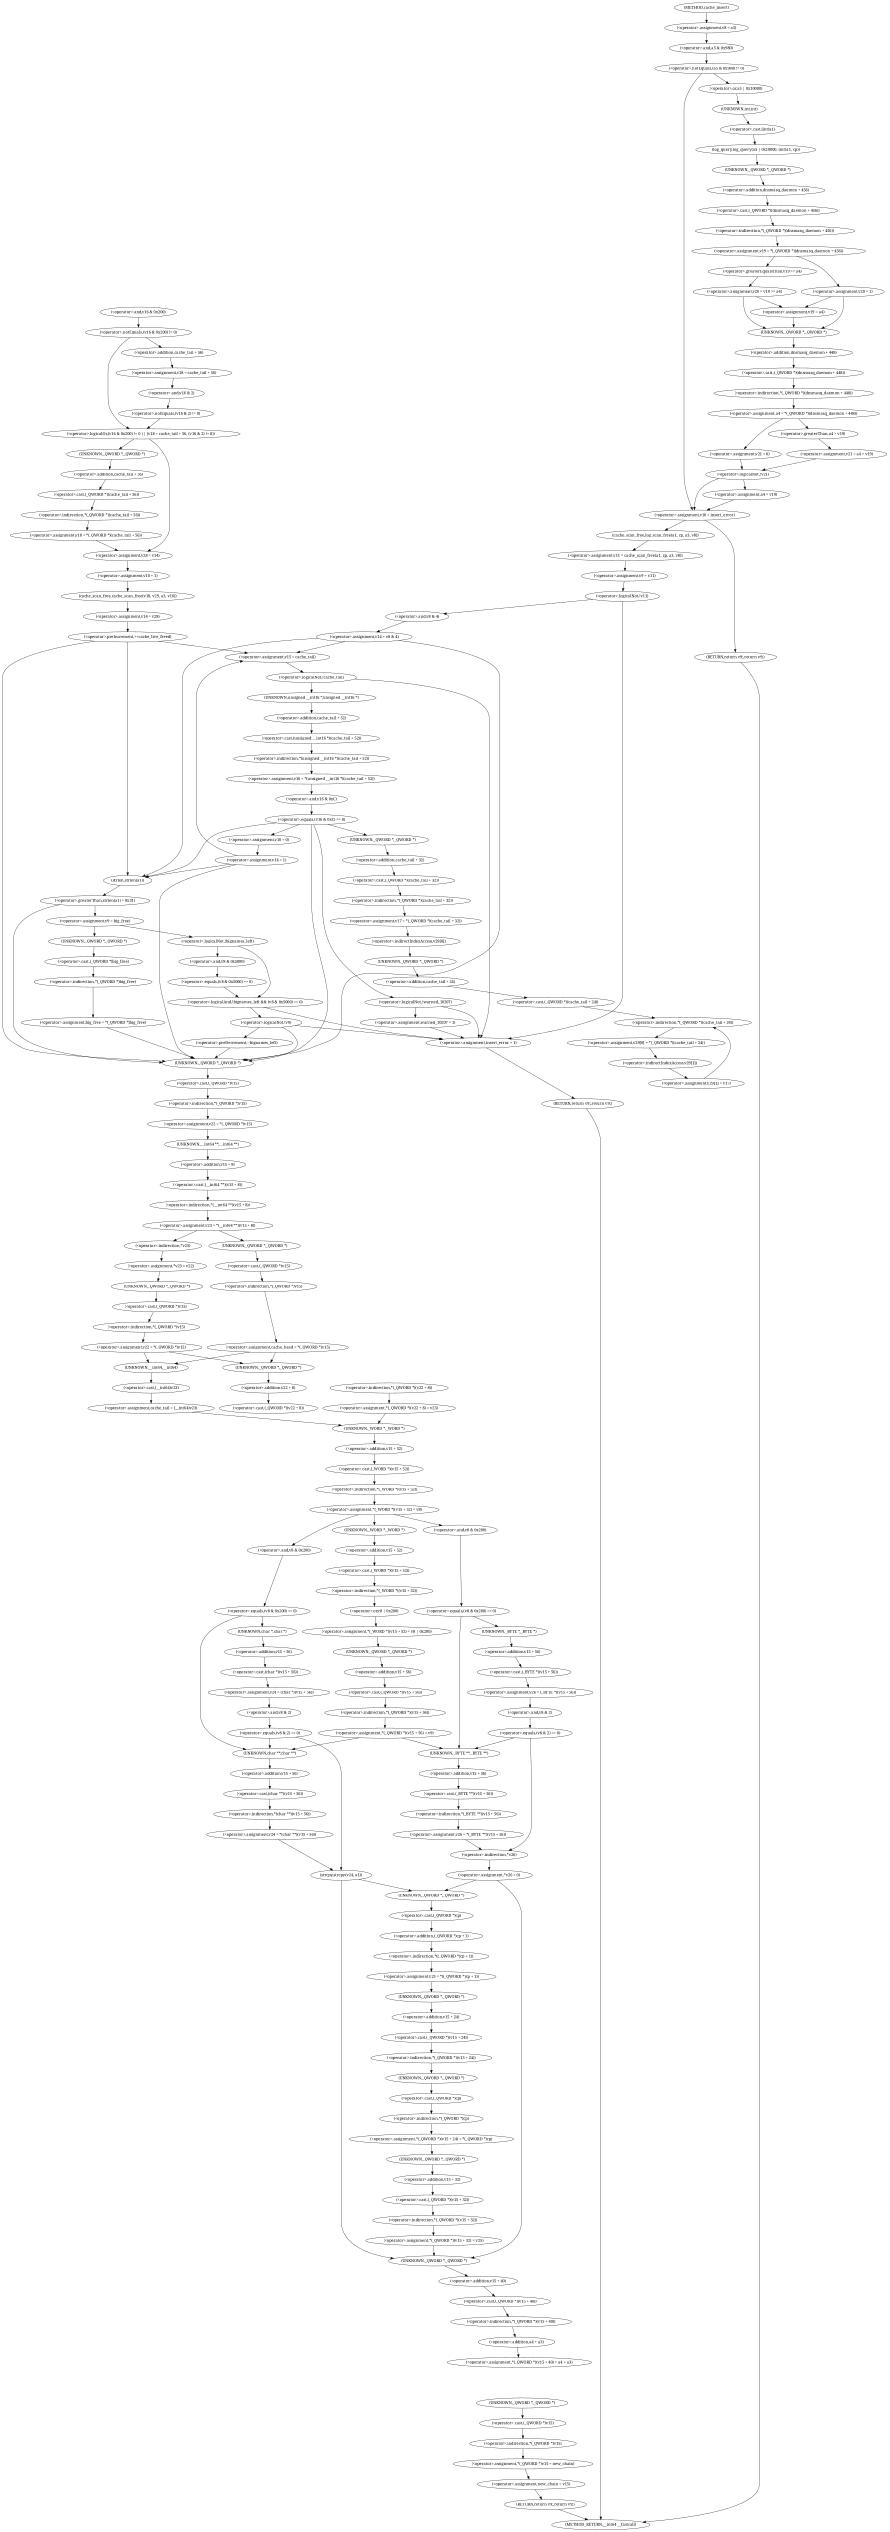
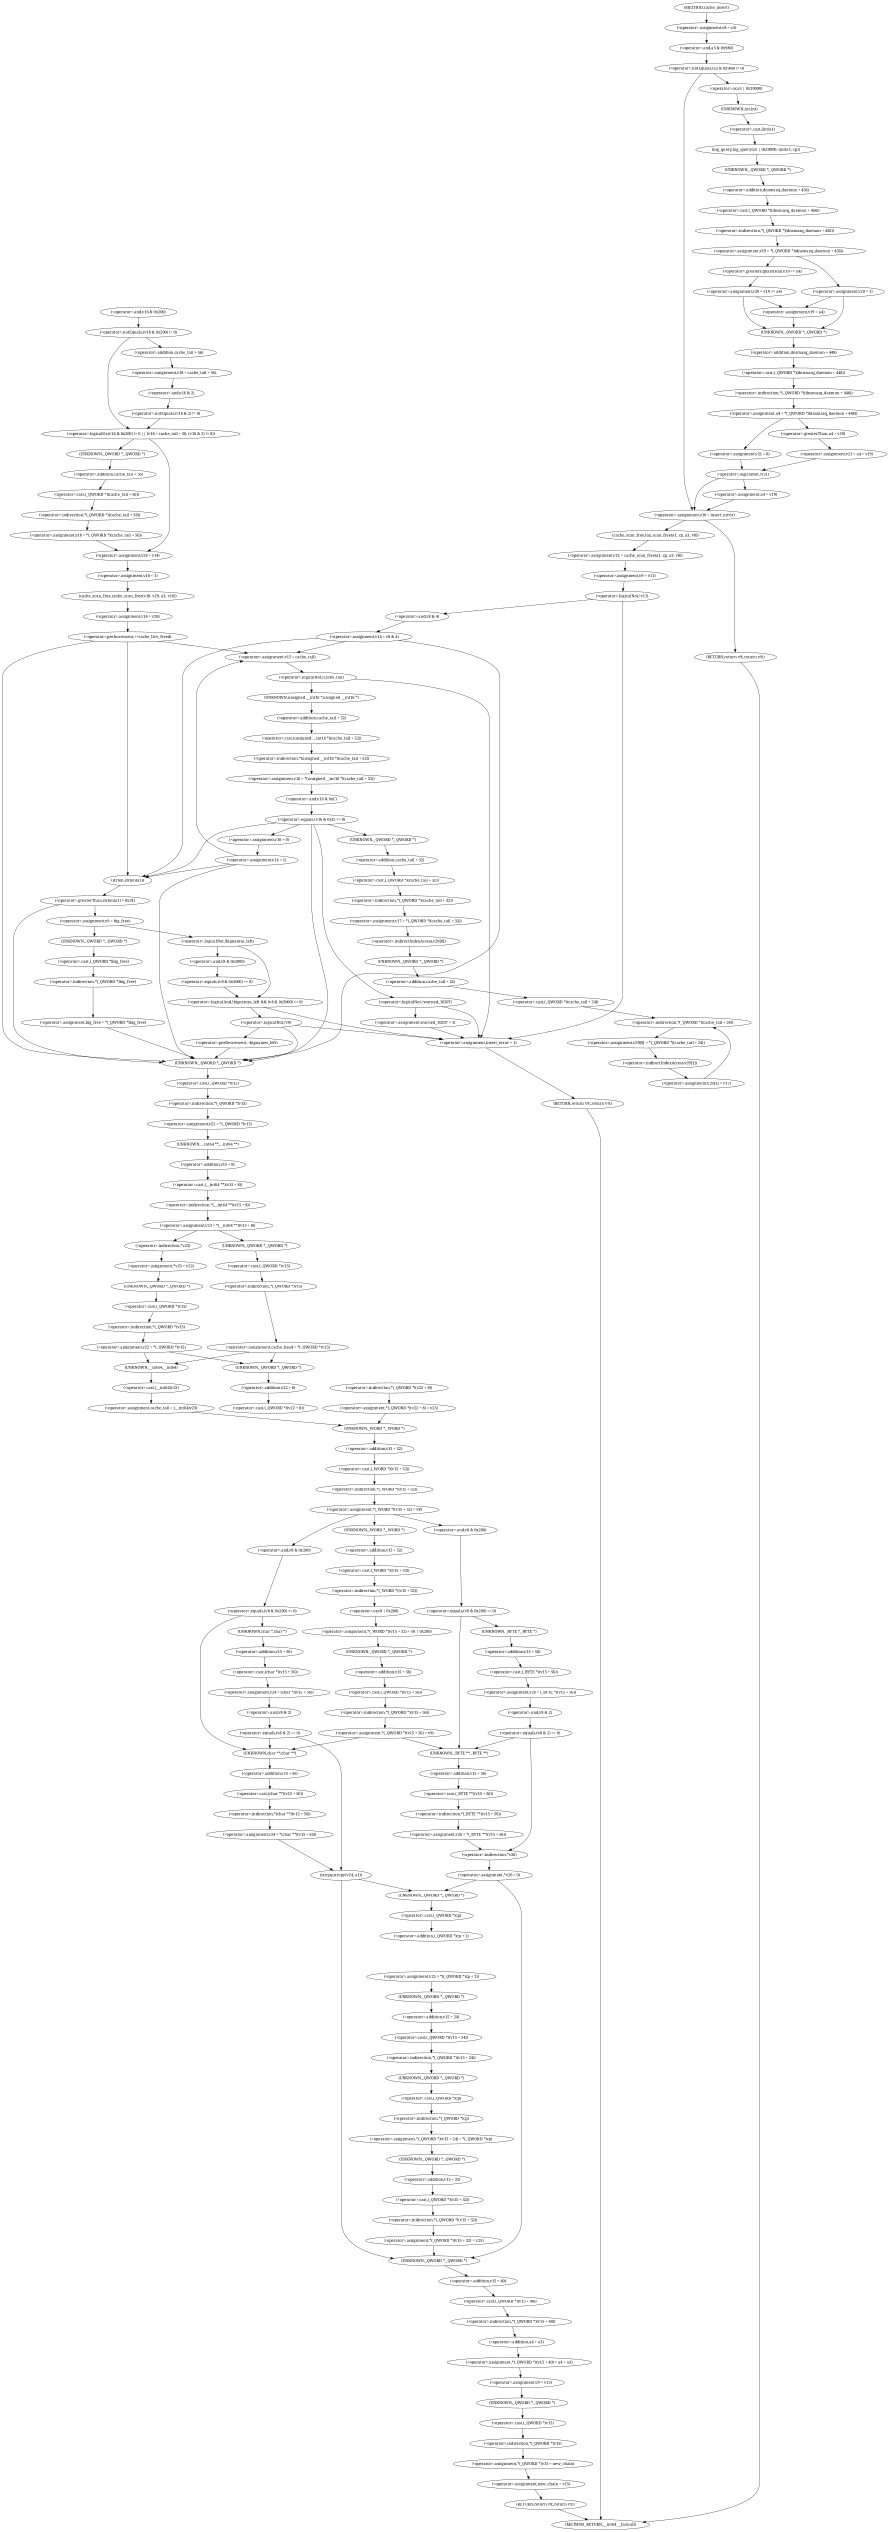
  digraph {
    fontname="Noto Serif"
    node [fontname="Noto Serif"]
    edge [fontname="Noto Serif"]
    n1 [label="(<operator>.assignment,v8 = a5)"]
    n2 [label="(<operator>.and,a5 & 0x980)"]
    n3 [label="(<operator>.notEquals,(a5 & 0x980) != 0)"]
    n4 [label="(<operator>.or,a5 | 0x10000)"]
    n5 [label="(<operator>.assignment,v10 = insert_error)"]
    n6 [label="(UNKNOWN,int,int)"]
    n7 [label="(RETURN,return v9;,return v9;)"]
    n8 [label="(cache_scan_free,log_scan_free(a1, cp, a3, v8))"]
    n9 [label="(log_query,log_query(a5 | 0x10000, (int)a1, cp))"]
    n10 [label="(UNKNOWN,_QWORD *,_QWORD *)"]
    n11 [label="(<operator>.addition,dnsmasq_daemon + 456)"]
    n12 [label="(<operator>.cast,(int)a1)"]
    n13 [label="(<operator>.assignment,v19 = *(_QWORD *)(dnsmasq_daemon + 456))"]
    n14 [label="(<operator>.greaterEqualsThan,v19 >= a4)"]
    n15 [label="(<operator>.assignment,v20 = 1)"]
    n16 [label="(<operator>.assignment,v20 = v19 >= a4)"]
    n17 [label="(<operator>.assignment,v19 = a4)"]
    n18 [label="(UNKNOWN,_QWORD *,_QWORD *)"]
    n19 [label="(<operator>.indirection,*(_QWORD *)(dnsmasq_daemon + 456))"]
    n20 [label="(<operator>.cast,(_QWORD *)(dnsmasq_daemon + 456))"]
    n21 [label="(<operator>.addition,dnsmasq_daemon + 448)"]
    n22 [label="(<operator>.assignment,a4 = *(_QWORD *)(dnsmasq_daemon + 448))"]
    n23 [label="(<operator>.greaterThan,a4 > v19)"]
    n24 [label="(<operator>.assignment,v21 = 0)"]
    n25 [label="(<operator>.assignment,v21 = a4 > v19)"]
    n26 [label="(<operator>.logicalNot,!v21)"]
    n27 [label="(<operator>.indirection,*(_QWORD *)(dnsmasq_daemon + 448))"]
    n28 [label="(<operator>.cast,(_QWORD *)(dnsmasq_daemon + 448))"]
    n29 [label="(<operator>.assignment,a4 = v19)"]
    n30 [label="(METHOD_RETURN,__int64 __fastcall)"]
    n31 [label="(<operator>.assignment,v11 = cache_scan_free(a1, cp, a3, v8))"]
    n32 [label="(<operator>.assignment,v9 = v11)"]
    n33 [label="(<operator>.logicalNot,!v11)"]
    n34 [label="(<operator>.and,v8 & 4)"]
    n35 [label="(<operator>.assignment,insert_error = 1)"]
    n36 [label="(<operator>.assignment,v14 = v8 & 4)"]
    n37 [label="(RETURN,return v9;,return v9;)"]
    n38 [label="(<operator>.assignment,v15 = cache_tail)"]
    n39 [label="(strlen,strlen(a1))"]
    n40 [label="(UNKNOWN,_QWORD *,_QWORD *)"]
    n41 [label="(<operator>.logicalNot,!cache_tail)"]
    n42 [label="(<operator>.greaterThan,strlen(a1) > 0x31)"]
    n43 [label="(<operator>.cast,(_QWORD *)v15)"]
    n44 [label="(UNKNOWN,unsigned __int16 *,unsigned __int16 *)"]
    n45 [label="(<operator>.addition,cache_tail + 52)"]
    n46 [label="(<operator>.assignment,v16 = *(unsigned __int16 *)(cache_tail + 52))"]
    n47 [label="(<operator>.and,v16 & 0xC)"]
    n48 [label="(<operator>.equals,(v16 & 0xC) == 0)"]
    n49 [label="(<operator>.indirection,*(unsigned __int16 *)(cache_tail + 52))"]
    n50 [label="(<operator>.cast,(unsigned __int16 *)(cache_tail + 52))"]
    n51 [label="(<operator>.logicalNot,!warned_10207)"]
    n52 [label="(UNKNOWN,_QWORD *,_QWORD *)"]
    n53 [label="(<operator>.assignment,v10 = 0)"]
    n54 [label="(<operator>.assignment,warned_10207 = 1)"]
    n55 [label="(<operator>.addition,cache_tail + 32)"]
    n56 [label="(<operator>.assignment,v14 = 1)"]
    n57 [label="(<operator>.assignment,v17 = *(_QWORD *)(cache_tail + 32))"]
    n58 [label="(<operator>.indirectIndexAccess,v29[0])"]
    n59 [label="(UNKNOWN,_QWORD *,_QWORD *)"]
    n60 [label="(<operator>.indirection,*(_QWORD *)(cache_tail + 32))"]
    n61 [label="(<operator>.cast,(_QWORD *)(cache_tail + 32))"]
    n62 [label="(<operator>.assignment,v29[0] = *(_QWORD *)(cache_tail + 24))"]
    n63 [label="(<operator>.indirectIndexAccess,v29[1])"]
    n64 [label="(<operator>.assignment,v29[1] = v17)"]
    n65 [label="(<operator>.addition,cache_tail + 24)"]
    n66 [label="(<operator>.indirection,*(_QWORD *)(cache_tail + 24))"]
    n67 [label="(<operator>.cast,(_QWORD *)(cache_tail + 24))"]
    n68 [label="(<operator>.and,v16 & 0x200)"]
    n69 [label="(<operator>.notEquals,(v16 & 0x200) != 0)"]
    n70 [label="(<operator>.logicalOr,(v16 & 0x200) != 0 || (v18 = cache_tail + 56, (v16 & 2) != 0))"]
    n71 [label="(UNKNOWN,_QWORD *,_QWORD *)"]
    n72 [label="(<operator>.assignment,v28 = v14)"]
    n73 [label="(<operator>.addition,cache_tail + 56)"]
    n74 [label="(<operator>.assignment,v10 = 1)"]
    n75 [label="(<operator>.addition,cache_tail + 56)"]
    n76 [label="(<operator>.assignment,v18 = cache_tail + 56)"]
    n77 [label="(<operator>.and,v16 & 2)"]
    n78 [label="(<operator>.notEquals,(v16 & 2) != 0)"]
    n79 [label="(<operator>.assignment,v18 = *(_QWORD *)(cache_tail + 56))"]
    n80 [label="(<operator>.indirection,*(_QWORD *)(cache_tail + 56))"]
    n81 [label="(<operator>.cast,(_QWORD *)(cache_tail + 56))"]
    n82 [label="(cache_scan_free,cache_scan_free(v18, v29, a3, v16))"]
    n83 [label="(<operator>.assignment,v14 = v28)"]
    n84 [label="(<operator>.preIncrement,++cache_live_freed)"]
    n85 [label="(<operator>.assignment,v9 = big_free)"]
    n86 [label="(UNKNOWN,_QWORD *,_QWORD *)"]
    n87 [label="(<operator>.logicalNot,!bignames_left)"]
    n88 [label="(<operator>.cast,(_QWORD *)big_free)"]
    n89 [label="(<operator>.logicalAnd,!bignames_left && (v8 & 0x5000) == 0)"]
    n90 [label="(<operator>.and,v8 & 0x5000)"]
    n91 [label="(<operator>.assignment,big_free = *(_QWORD *)big_free)"]
    n92 [label="(<operator>.indirection,*(_QWORD *)big_free)"]
    n93 [label="(<operator>.logicalNot,!v9)"]
    n94 [label="(<operator>.preDecrement,--bignames_left)"]
    n95 [label="(<operator>.equals,(v8 & 0x5000) == 0)"]
    n96 [label="(<operator>.assignment,v22 = *(_QWORD *)v15)"]
    n97 [label="(UNKNOWN,__int64 **,__int64 **)"]
    n98 [label="(<operator>.addition,v15 + 8)"]
    n99 [label="(<operator>.indirection,*(_QWORD *)v15)"]
    n100 [label="(<operator>.assignment,v23 = *(__int64 **)(v15 + 8))"]
    n101 [label="(<operator>.indirection,*v23)"]
    n102 [label="(UNKNOWN,_QWORD *,_QWORD *)"]
    n103 [label="(<operator>.assignment,*v23 = v22)"]
    n104 [label="(<operator>.cast,(_QWORD *)v15)"]
    n105 [label="(<operator>.indirection,*(__int64 **)(v15 + 8))"]
    n106 [label="(<operator>.cast,(__int64 **)(v15 + 8))"]
    n107 [label="(UNKNOWN,_QWORD *,_QWORD *)"]
    n108 [label="(<operator>.cast,(_QWORD *)v15)"]
    n109 [label="(<operator>.assignment,v22 = *(_QWORD *)v15)"]
    n110 [label="(UNKNOWN,_QWORD *,_QWORD *)"]
    n111 [label="(UNKNOWN,__int64,__int64)"]
    n112 [label="(<operator>.addition,v22 + 8)"]
    n113 [label="(<operator>.cast,(__int64)v23)"]
    n114 [label="(<operator>.indirection,*(_QWORD *)v15)"]
    n115 [label="(<operator>.assignment,cache_head = *(_QWORD *)v15)"]
    n116 [label="(<operator>.indirection,*(_QWORD *)v15)"]
    n117 [label="(<operator>.assignment,*(_QWORD *)(v22 + 8) = v23)"]
    n118 [label="(UNKNOWN,_WORD *,_WORD *)"]
    n119 [label="(<operator>.addition,v15 + 52)"]
    n120 [label="(<operator>.indirection,*(_QWORD *)(v22 + 8))"]
    n121 [label="(<operator>.cast,(_QWORD *)(v22 + 8))"]
    n122 [label="(<operator>.assignment,cache_tail = (__int64)v23)"]
    n123 [label="(<operator>.assignment,*(_WORD *)(v15 + 52) = v8)"]
    n124 [label="(UNKNOWN,_WORD *,_WORD *)"]
    n125 [label="(<operator>.and,v8 & 0x200)"]
    n126 [label="(<operator>.and,v8 & 0x200)"]
    n127 [label="(<operator>.addition,v15 + 52)"]
    n128 [label="(<operator>.equals,(v8 & 0x200) == 0)"]
    n129 [label="(<operator>.equals,(v8 & 0x200) == 0)"]
    n130 [label="(<operator>.indirection,*(_WORD *)(v15 + 52))"]
    n131 [label="(<operator>.cast,(_WORD *)(v15 + 52))"]
    n132 [label="(<operator>.assignment,*(_WORD *)(v15 + 52) = v8 | 0x200)"]
    n133 [label="(UNKNOWN,_QWORD *,_QWORD *)"]
    n134 [label="(<operator>.addition,v15 + 56)"]
    n135 [label="(<operator>.indirection,*(_WORD *)(v15 + 52))"]
    n136 [label="(<operator>.or,v8 | 0x200)"]
    n137 [label="(<operator>.cast,(_WORD *)(v15 + 52))"]
    n138 [label="(<operator>.assignment,*(_QWORD *)(v15 + 56) = v9)"]
    n139 [label="(UNKNOWN,char **,char **)"]
    n140 [label="(UNKNOWN,_BYTE **,_BYTE **)"]
    n141 [label="(<operator>.addition,v15 + 56)"]
    n142 [label="(<operator>.addition,v15 + 56)"]
    n143 [label="(<operator>.indirection,*(_QWORD *)(v15 + 56))"]
    n144 [label="(<operator>.cast,(_QWORD *)(v15 + 56))"]
    n145 [label="(<operator>.assignment,v24 = *(char **)(v15 + 56))"]
    n146 [label="(strcpy,strcpy(v24, a1))"]
    n147 [label="(UNKNOWN,_QWORD *,_QWORD *)"]
    n148 [label="(UNKNOWN,_QWORD *,_QWORD *)"]
    n149 [label="(<operator>.indirection,*(char **)(v15 + 56))"]
    n150 [label="(<operator>.cast,(char **)(v15 + 56))"]
    n151 [label="(<operator>.cast,(_QWORD *)cp)"]
    n152 [label="(<operator>.addition,v15 + 40)"]
    n153 [label="(<operator>.assignment,v25 = *((_QWORD *)cp + 1))"]
    n154 [label="(UNKNOWN,_QWORD *,_QWORD *)"]
    n155 [label="(<operator>.addition,v15 + 24)"]
-   n156 [label="(<operator>.indirection,*((_QWORD *)cp + 1))"]
    n157 [label="(<operator>.addition,(_QWORD *)cp + 1)"]
    n158 [label="(<operator>.assignment,*(_QWORD *)(v15 + 24) = *(_QWORD *)cp)"]
    n159 [label="(UNKNOWN,_QWORD *,_QWORD *)"]
    n160 [label="(<operator>.addition,v15 + 32)"]
    n161 [label="(<operator>.indirection,*(_QWORD *)(v15 + 24))"]
    n162 [label="(UNKNOWN,_QWORD *,_QWORD *)"]
    n163 [label="(<operator>.cast,(_QWORD *)cp)"]
    n164 [label="(<operator>.cast,(_QWORD *)(v15 + 24))"]
    n165 [label="(<operator>.indirection,*(_QWORD *)cp)"]
    n166 [label="(<operator>.assignment,*(_QWORD *)(v15 + 32) = v25)"]
    n167 [label="(<operator>.indirection,*(_QWORD *)(v15 + 32))"]
    n168 [label="(<operator>.cast,(_QWORD *)(v15 + 32))"]
    n169 [label="(<operator>.assignment,*(_QWORD *)(v15 + 40) = a4 + a3)"]
+   n170 [label="(<operator>.assignment,v9 = v15)"]
    n171 [label="(UNKNOWN,_QWORD *,_QWORD *)"]
    n172 [label="(<operator>.indirection,*(_QWORD *)(v15 + 40))"]
    n173 [label="(<operator>.addition,a4 + a3)"]
    n174 [label="(<operator>.cast,(_QWORD *)(v15 + 40))"]
    n175 [label="(<operator>.cast,(_QWORD *)v15)"]
    n176 [label="(<operator>.assignment,*(_QWORD *)v15 = new_chain)"]
    n177 [label="(<operator>.assignment,new_chain = v15)"]
    n178 [label="(RETURN,return v9;,return v9;)"]
    n179 [label="(<operator>.indirection,*(_QWORD *)v15)"]
    n180 [label="(UNKNOWN,char *,char *)"]
    n181 [label="(<operator>.addition,v15 + 56)"]
    n182 [label="(<operator>.assignment,v24 = (char *)(v15 + 56))"]
    n183 [label="(<operator>.and,v8 & 2)"]
    n184 [label="(<operator>.equals,(v8 & 2) == 0)"]
    n185 [label="(<operator>.cast,(char *)(v15 + 56))"]
    n186 [label="(UNKNOWN,_BYTE *,_BYTE *)"]
    n187 [label="(<operator>.addition,v15 + 56)"]
    n188 [label="(<operator>.assignment,v26 = (_BYTE *)(v15 + 56))"]
    n189 [label="(<operator>.and,v8 & 2)"]
    n190 [label="(<operator>.equals,(v8 & 2) == 0)"]
    n191 [label="(<operator>.cast,(_BYTE *)(v15 + 56))"]
    n192 [label="(<operator>.indirection,*v26)"]
    n193 [label="(<operator>.assignment,*v26 = 0)"]
    n194 [label="(<operator>.assignment,v26 = *(_BYTE **)(v15 + 56))"]
    n195 [label="(<operator>.indirection,*(_BYTE **)(v15 + 56))"]
    n196 [label="(<operator>.cast,(_BYTE **)(v15 + 56))"]
    n197 [label="(METHOD,cache_insert)"]
    n1 -> n2
    n2 -> n3
    n3 -> n4
    n3 -> n5
    n4 -> n6
    n5 -> n7
    n5 -> n8
    n6 -> n12
    n7 -> n30
    n8 -> n31
    n9 -> n10
    n10 -> n11
    n11 -> n20
    n12 -> n9
    n13 -> n14
    n13 -> n15
    n14 -> n16
    n15 -> n17
    n15 -> n18
    n16 -> n17
    n16 -> n18
    n17 -> n18
    n18 -> n21
    n19 -> n13
    n20 -> n19
    n21 -> n28
    n22 -> n23
    n22 -> n24
    n23 -> n25
    n24 -> n26
    n25 -> n26
    n26 -> n5
    n26 -> n29
    n27 -> n22
    n28 -> n27
    n29 -> n5
    n31 -> n32
    n32 -> n33
    n33 -> n34
    n33 -> n35
    n34 -> n36
    n35 -> n37
    n36 -> n38
    n36 -> n39
    n36 -> n40
    n37 -> n30
    n38 -> n41
    n39 -> n42
    n40 -> n43
    n41 -> n35
    n41 -> n44
    n42 -> n40
    n42 -> n85
    n43 -> n99
    n44 -> n45
    n45 -> n50
    n46 -> n47
    n47 -> n48
    n48 -> n39
    n48 -> n40
    n48 -> n51
    n48 -> n52
    n48 -> n53
    n49 -> n46
    n50 -> n49
    n51 -> n35
    n51 -> n54
    n52 -> n55
    n53 -> n56
    n54 -> n35
    n55 -> n61
    n56 -> n38
    n56 -> n39
    n56 -> n40
    n57 -> n58
    n58 -> n59
    n59 -> n65
    n60 -> n57
    n61 -> n60
    n62 -> n63
    n63 -> n64
    n64 -> n66
    n65 -> n67
    n66 -> n62
    n67 -> n66
    n68 -> n69
    n69 -> n70
    n69 -> n75
    n70 -> n71
    n70 -> n72
    n71 -> n73
    n72 -> n74
    n73 -> n81
    n74 -> n82
    n75 -> n76
    n76 -> n77
    n77 -> n78
    n78 -> n70
    n79 -> n72
    n80 -> n79
    n81 -> n80
    n82 -> n83
    n83 -> n84
    n84 -> n38
    n84 -> n39
    n84 -> n40
    n85 -> n86
    n85 -> n87
    n86 -> n88
    n87 -> n89
    n87 -> n90
    n88 -> n92
    n89 -> n35
    n89 -> n93
    n90 -> n95
    n91 -> n40
    n92 -> n91
    n93 -> n35
    n93 -> n40
    n93 -> n94
    n94 -> n40
    n95 -> n89
    n96 -> n97
    n97 -> n98
    n98 -> n106
    n99 -> n96
    n100 -> n101
    n100 -> n102
    n101 -> n103
    n102 -> n104
    n103 -> n107
    n104 -> n116
    n105 -> n100
    n106 -> n105
    n107 -> n108
    n108 -> n114
    n109 -> n110
    n109 -> n111
    n110 -> n112
    n111 -> n113
    n112 -> n121
    n113 -> n122
    n114 -> n109
    n115 -> n110
    n115 -> n111
    n116 -> n115
    n117 -> n118
    n118 -> n119
    n119 -> n131
    n120 -> n117
    n122 -> n118
    n123 -> n124
    n123 -> n125
    n123 -> n126
    n124 -> n127
    n125 -> n128
    n126 -> n129
    n127 -> n137
    n128 -> n139
    n128 -> n180
    n129 -> n140
    n129 -> n186
    n130 -> n123
    n131 -> n130
    n132 -> n133
    n133 -> n134
    n134 -> n144
    n135 -> n136
    n136 -> n132
    n137 -> n135
    n138 -> n139
    n138 -> n140
    n139 -> n141
    n140 -> n142
    n141 -> n150
    n142 -> n196
    n143 -> n138
    n144 -> n143
    n145 -> n146
    n146 -> n147
    n146 -> n148
    n147 -> n151
    n148 -> n152
    n149 -> n145
    n150 -> n149
    n151 -> n157
    n152 -> n174
    n153 -> n154
    n154 -> n155
    n155 -> n164
-   n156 -> n153
-   n157 -> n156
    n158 -> n159
    n159 -> n160
    n160 -> n168
    n161 -> n162
    n162 -> n163
    n163 -> n165
    n164 -> n161
    n165 -> n158
    n166 -> n148
    n167 -> n166
    n168 -> n167
+   n169 -> n170
+   n170 -> n171
    n171 -> n175
    n172 -> n173
    n173 -> n169
    n174 -> n172
    n175 -> n179
    n176 -> n177
    n177 -> n178
    n178 -> n30
    n179 -> n176
    n180 -> n181
    n181 -> n185
    n182 -> n183
    n183 -> n184
    n184 -> n139
    n184 -> n146
    n185 -> n182
    n186 -> n187
    n187 -> n191
    n188 -> n189
    n189 -> n190
    n190 -> n140
    n190 -> n192
    n191 -> n188
    n192 -> n193
    n193 -> n147
    n193 -> n148
    n194 -> n192
    n195 -> n194
    n196 -> n195
    n197 -> n1
  }
